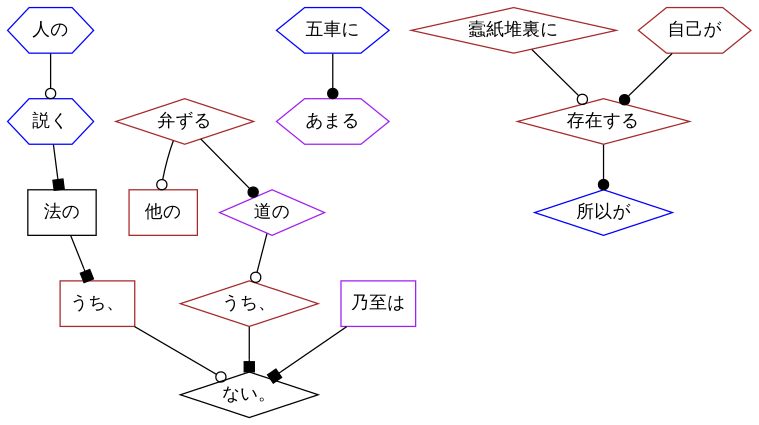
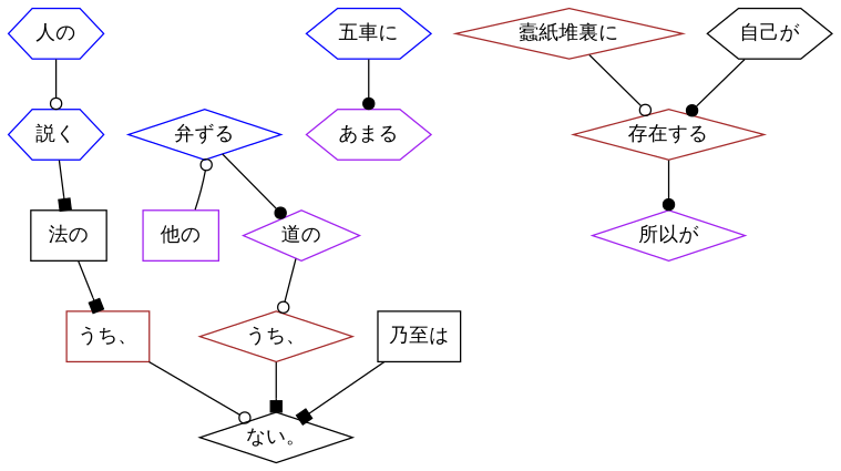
  digraph {
    fontname="IBM Plex Sans"
    node [color=brown fontname="IBM Plex Sans" shape=diamond]
    edge [arrowhead=odot fontname="IBM Plex Sans"]
    n1 [color=blue label="人の" shape=hexagon]
    n2 [color=blue label="説く" shape=hexagon]
    n3 [color=black label="法の" shape=box]
    n4 [label="うち、" shape=box]
    n5 [color=black label="ない。"]
-   n6 [label="他の" shape=box]
-   n7 [label="弁ずる"]
+   n6 [color=purple label="他の" shape=box]
+   n7 [color=blue label="弁ずる"]
    n8 [color=purple label="道の"]
    n9 [label="うち、"]
-   n10 [color=purple label="乃至は" shape=box]
+   n10 [color=black label="乃至は" shape=box]
    n11 [color=blue label="五車に" shape=hexagon]
    n12 [color=purple label="あまる" shape=hexagon]
    n13 [label="蠧紙堆裏に"]
    n14 [label="存在する"]
-   n15 [color=blue label="所以が"]
-   n16 [label="自己が" shape=hexagon]
+   n15 [color=purple label="所以が"]
+   n16 [color=black label="自己が" shape=hexagon]
    n1 -> n2
    n2 -> n3 [arrowhead=box]
    n3 -> n4 [arrowhead=box]
    n4 -> n5
-   n7 -> n6
+   n6 -> n7
    n7 -> n8 [arrowhead=dot]
    n8 -> n9
    n9 -> n5 [arrowhead=box]
    n10 -> n5 [arrowhead=box]
    n11 -> n12 [arrowhead=dot]
    n13 -> n14
    n14 -> n15 [arrowhead=dot]
    n16 -> n14 [arrowhead=dot]
  }
